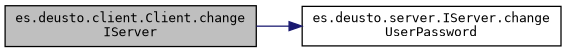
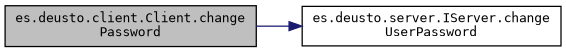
  digraph {
    rankdir=LR
    fontname="DejaVu Sans Mono"
    node [color=black fontname="DejaVu Sans Mono" fontsize=10 shape=record style=filled]
-   n1 [fillcolor=grey75 fontcolor=black height=0.2 label="es.deusto.client.Client.change\lIServer" width=0.4]
+   n1 [fillcolor=grey75 fontcolor=black height=0.2 label="es.deusto.client.Client.change\lPassword" width=0.4]
    n2 [fillcolor=white height=0.2 label="es.deusto.server.IServer.change\lUserPassword" width=0.4]
    n1 -> n2 [color=midnightblue fontname="DejaVu Sans Mono" fontsize=10 labelfontname=Helvetica labelfontsize=10 style=solid]
  }
